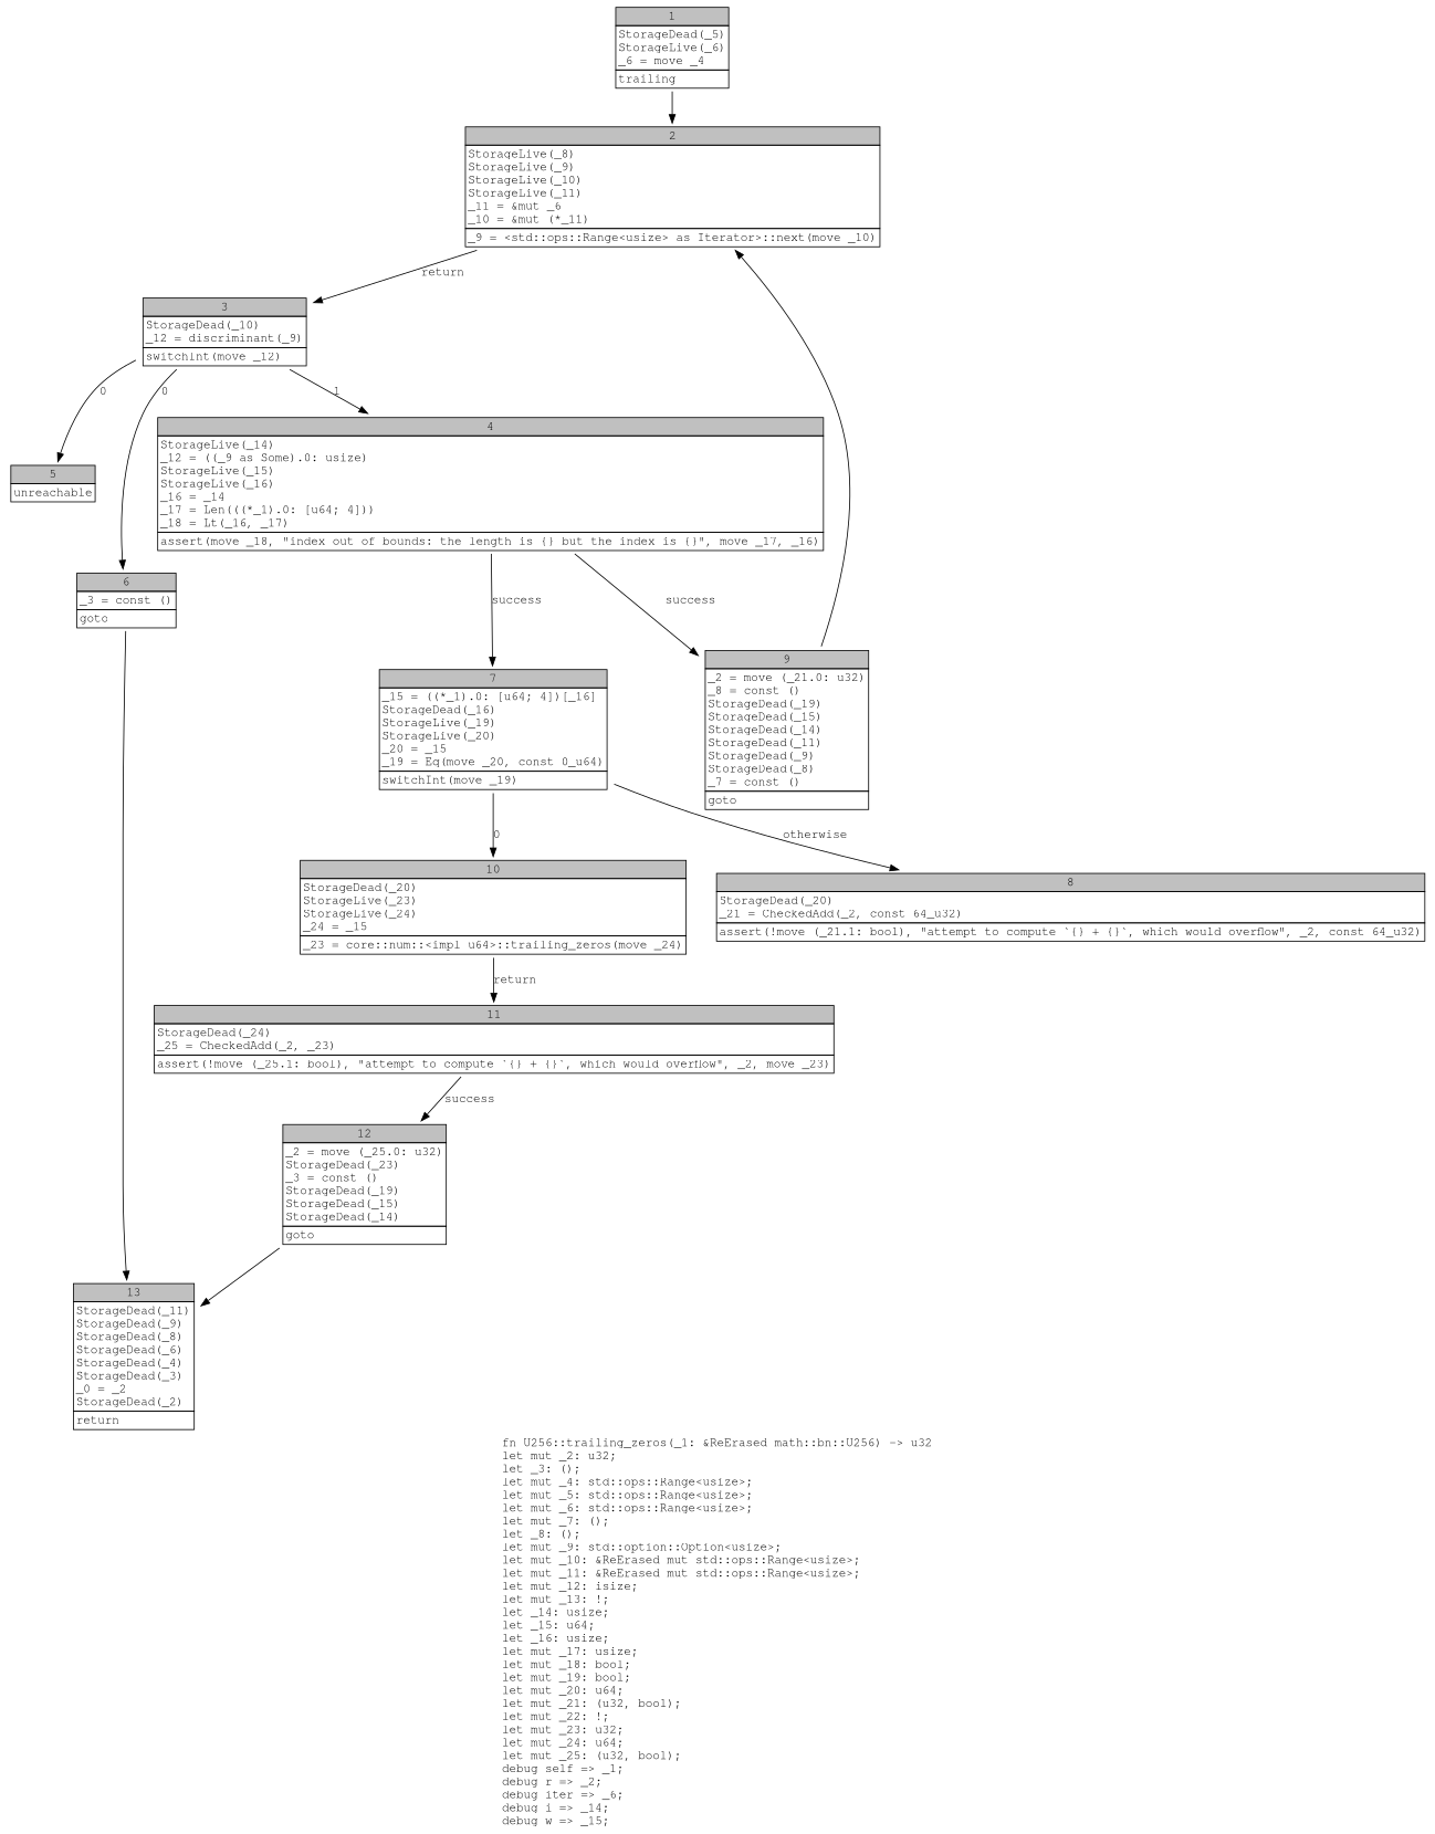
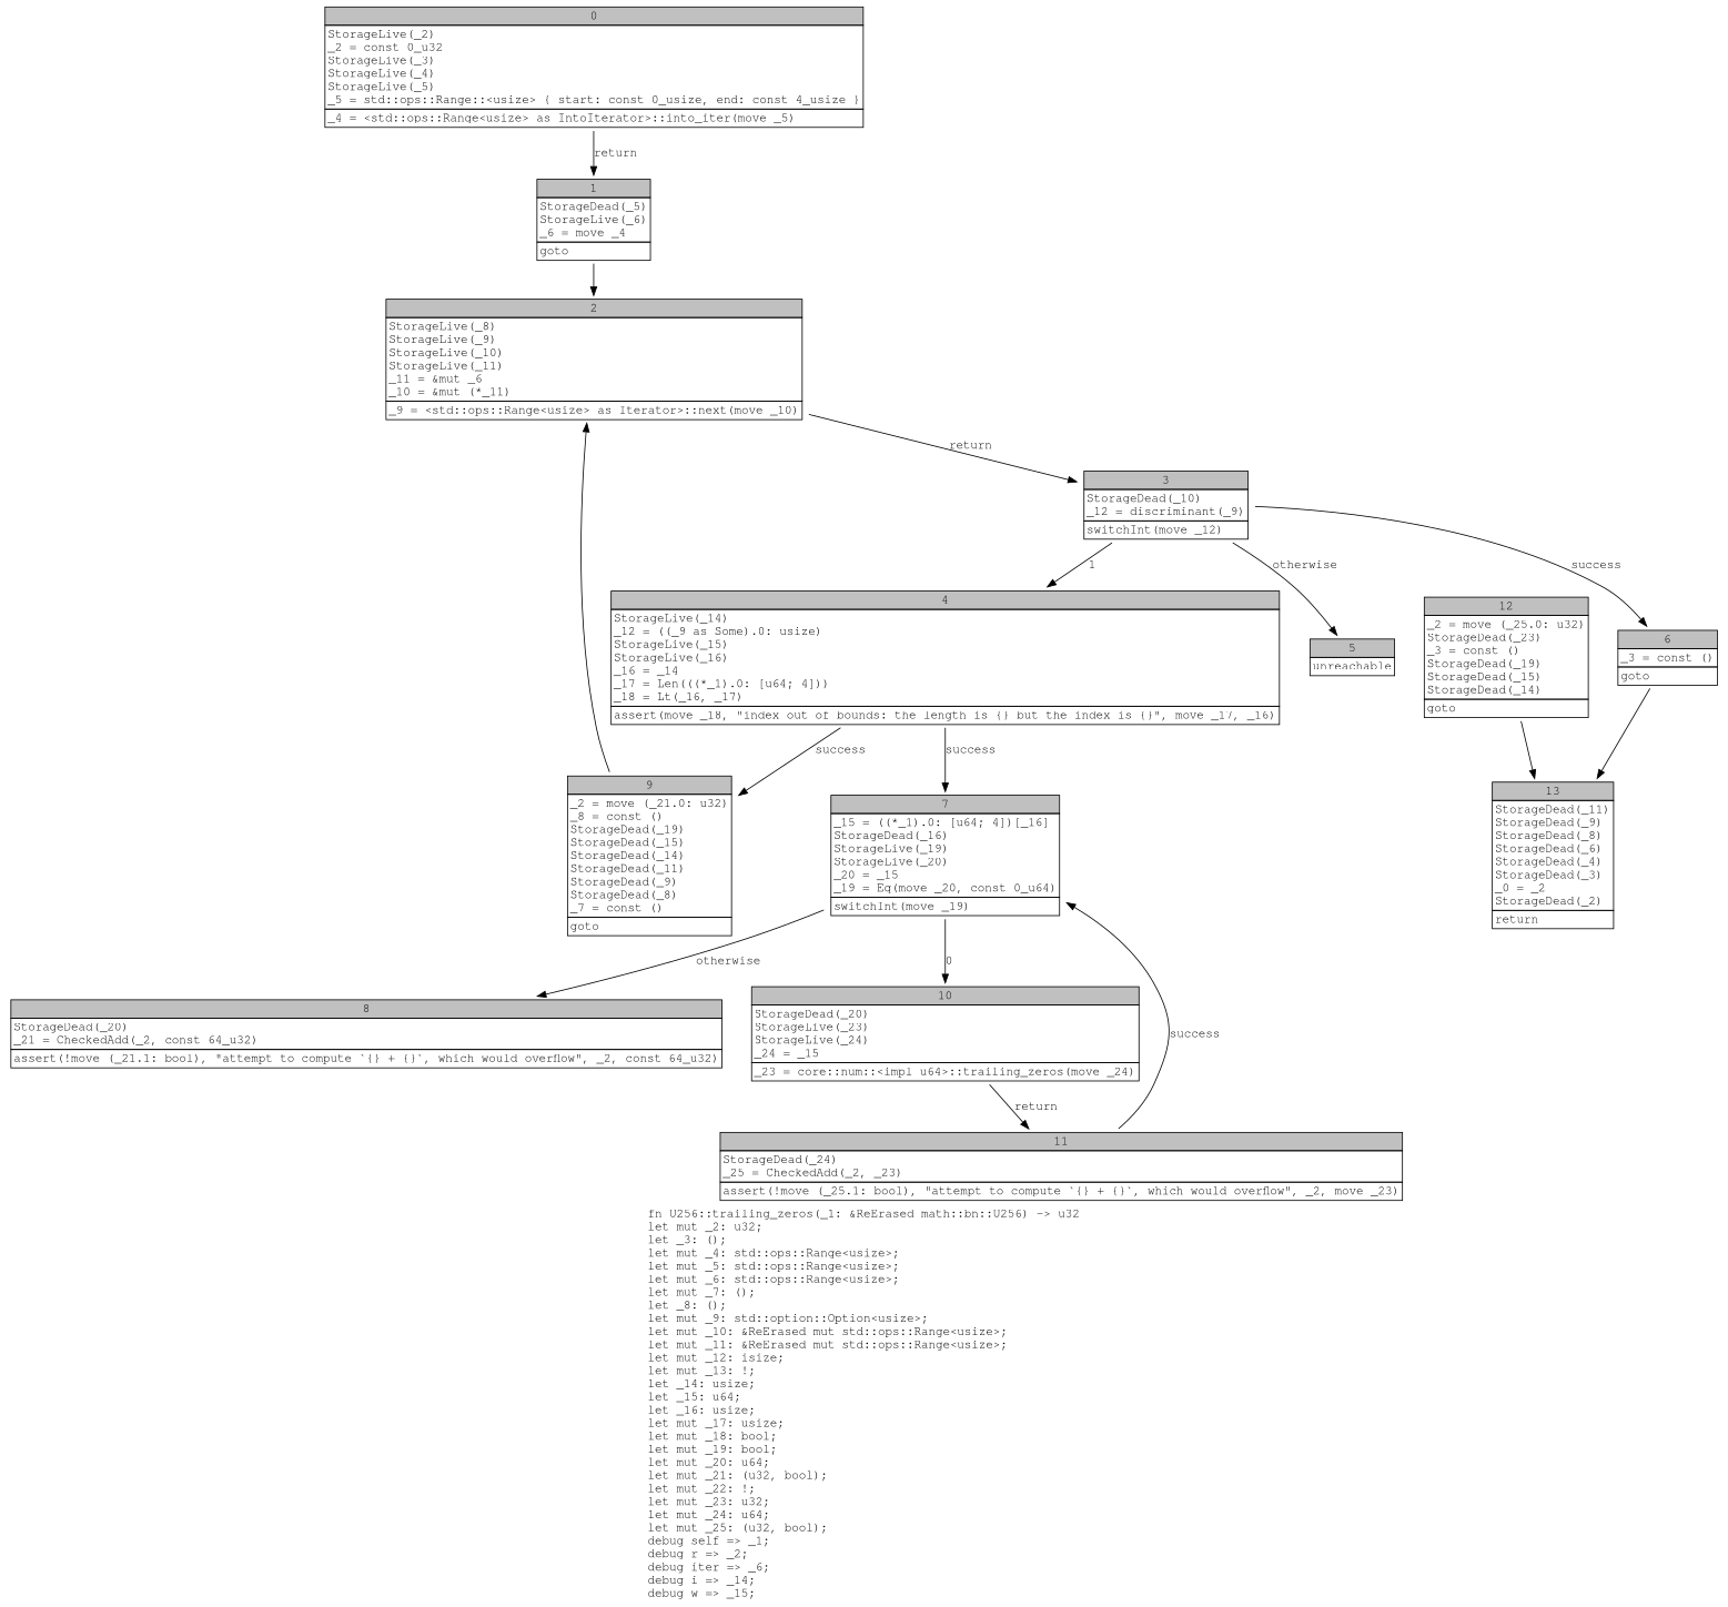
  digraph {
    fontname="Courier, monospace"
    label=<fn U256::trailing_zeros(_1: &amp;ReErased math::bn::U256) -&gt; u32<br align="left"/>let mut _2: u32;<br align="left"/>let _3: ();<br align="left"/>let mut _4: std::ops::Range&lt;usize&gt;;<br align="left"/>let mut _5: std::ops::Range&lt;usize&gt;;<br align="left"/>let mut _6: std::ops::Range&lt;usize&gt;;<br align="left"/>let mut _7: ();<br align="left"/>let _8: ();<br align="left"/>let mut _9: std::option::Option&lt;usize&gt;;<br align="left"/>let mut _10: &amp;ReErased mut std::ops::Range&lt;usize&gt;;<br align="left"/>let mut _11: &amp;ReErased mut std::ops::Range&lt;usize&gt;;<br align="left"/>let mut _12: isize;<br align="left"/>let mut _13: !;<br align="left"/>let _14: usize;<br align="left"/>let _15: u64;<br align="left"/>let _16: usize;<br align="left"/>let mut _17: usize;<br align="left"/>let mut _18: bool;<br align="left"/>let mut _19: bool;<br align="left"/>let mut _20: u64;<br align="left"/>let mut _21: (u32, bool);<br align="left"/>let mut _22: !;<br align="left"/>let mut _23: u32;<br align="left"/>let mut _24: u64;<br align="left"/>let mut _25: (u32, bool);<br align="left"/>debug self =&gt; _1;<br align="left"/>debug r =&gt; _2;<br align="left"/>debug iter =&gt; _6;<br align="left"/>debug i =&gt; _14;<br align="left"/>debug w =&gt; _15;<br align="left"/>>
    node [fontname="Courier, monospace" shape=none]
    edge [fontname="Courier, monospace"]
-   n2 [label=<<table border="0" cellborder="1" cellspacing="0"><tr><td bgcolor="gray" align="center" colspan="1">1</td></tr><tr><td align="left" balign="left">StorageDead(_5)<br/>StorageLive(_6)<br/>_6 = move _4<br/></td></tr><tr><td align="left">trailing</td></tr></table>>]
+   n1 [label=<<table border="0" cellborder="1" cellspacing="0"><tr><td bgcolor="gray" align="center" colspan="1">0</td></tr><tr><td align="left" balign="left">StorageLive(_2)<br/>_2 = const 0_u32<br/>StorageLive(_3)<br/>StorageLive(_4)<br/>StorageLive(_5)<br/>_5 = std::ops::Range::&lt;usize&gt; { start: const 0_usize, end: const 4_usize }<br/></td></tr><tr><td align="left">_4 = &lt;std::ops::Range&lt;usize&gt; as IntoIterator&gt;::into_iter(move _5)</td></tr></table>>]
+   n2 [label=<<table border="0" cellborder="1" cellspacing="0"><tr><td bgcolor="gray" align="center" colspan="1">1</td></tr><tr><td align="left" balign="left">StorageDead(_5)<br/>StorageLive(_6)<br/>_6 = move _4<br/></td></tr><tr><td align="left">goto</td></tr></table>>]
    n3 [label=<<table border="0" cellborder="1" cellspacing="0"><tr><td bgcolor="gray" align="center" colspan="1">2</td></tr><tr><td align="left" balign="left">StorageLive(_8)<br/>StorageLive(_9)<br/>StorageLive(_10)<br/>StorageLive(_11)<br/>_11 = &amp;mut _6<br/>_10 = &amp;mut (*_11)<br/></td></tr><tr><td align="left">_9 = &lt;std::ops::Range&lt;usize&gt; as Iterator&gt;::next(move _10)</td></tr></table>>]
    n4 [label=<<table border="0" cellborder="1" cellspacing="0"><tr><td bgcolor="gray" align="center" colspan="1">3</td></tr><tr><td align="left" balign="left">StorageDead(_10)<br/>_12 = discriminant(_9)<br/></td></tr><tr><td align="left">switchInt(move _12)</td></tr></table>>]
    n5 [label=<<table border="0" cellborder="1" cellspacing="0"><tr><td bgcolor="gray" align="center" colspan="1">4</td></tr><tr><td align="left" balign="left">StorageLive(_14)<br/>_12 = ((_9 as Some).0: usize)<br/>StorageLive(_15)<br/>StorageLive(_16)<br/>_16 = _14<br/>_17 = Len(((*_1).0: [u64; 4]))<br/>_18 = Lt(_16, _17)<br/></td></tr><tr><td align="left">assert(move _18, &quot;index out of bounds: the length is {} but the index is {}&quot;, move _17, _16)</td></tr></table>>]
    n6 [label=<<table border="0" cellborder="1" cellspacing="0"><tr><td bgcolor="gray" align="center" colspan="1">5</td></tr><tr><td align="left">unreachable</td></tr></table>>]
    n7 [label=<<table border="0" cellborder="1" cellspacing="0"><tr><td bgcolor="gray" align="center" colspan="1">6</td></tr><tr><td align="left" balign="left">_3 = const ()<br/></td></tr><tr><td align="left">goto</td></tr></table>>]
    n8 [label=<<table border="0" cellborder="1" cellspacing="0"><tr><td bgcolor="gray" align="center" colspan="1">7</td></tr><tr><td align="left" balign="left">_15 = ((*_1).0: [u64; 4])[_16]<br/>StorageDead(_16)<br/>StorageLive(_19)<br/>StorageLive(_20)<br/>_20 = _15<br/>_19 = Eq(move _20, const 0_u64)<br/></td></tr><tr><td align="left">switchInt(move _19)</td></tr></table>>]
    n9 [label=<<table border="0" cellborder="1" cellspacing="0"><tr><td bgcolor="gray" align="center" colspan="1">9</td></tr><tr><td align="left" balign="left">_2 = move (_21.0: u32)<br/>_8 = const ()<br/>StorageDead(_19)<br/>StorageDead(_15)<br/>StorageDead(_14)<br/>StorageDead(_11)<br/>StorageDead(_9)<br/>StorageDead(_8)<br/>_7 = const ()<br/></td></tr><tr><td align="left">goto</td></tr></table>>]
    n10 [label=<<table border="0" cellborder="1" cellspacing="0"><tr><td bgcolor="gray" align="center" colspan="1">13</td></tr><tr><td align="left" balign="left">StorageDead(_11)<br/>StorageDead(_9)<br/>StorageDead(_8)<br/>StorageDead(_6)<br/>StorageDead(_4)<br/>StorageDead(_3)<br/>_0 = _2<br/>StorageDead(_2)<br/></td></tr><tr><td align="left">return</td></tr></table>>]
    n11 [label=<<table border="0" cellborder="1" cellspacing="0"><tr><td bgcolor="gray" align="center" colspan="1">8</td></tr><tr><td align="left" balign="left">StorageDead(_20)<br/>_21 = CheckedAdd(_2, const 64_u32)<br/></td></tr><tr><td align="left">assert(!move (_21.1: bool), &quot;attempt to compute `{} + {}`, which would overflow&quot;, _2, const 64_u32)</td></tr></table>>]
    n12 [label=<<table border="0" cellborder="1" cellspacing="0"><tr><td bgcolor="gray" align="center" colspan="1">10</td></tr><tr><td align="left" balign="left">StorageDead(_20)<br/>StorageLive(_23)<br/>StorageLive(_24)<br/>_24 = _15<br/></td></tr><tr><td align="left">_23 = core::num::&lt;impl u64&gt;::trailing_zeros(move _24)</td></tr></table>>]
    n13 [label=<<table border="0" cellborder="1" cellspacing="0"><tr><td bgcolor="gray" align="center" colspan="1">11</td></tr><tr><td align="left" balign="left">StorageDead(_24)<br/>_25 = CheckedAdd(_2, _23)<br/></td></tr><tr><td align="left">assert(!move (_25.1: bool), &quot;attempt to compute `{} + {}`, which would overflow&quot;, _2, move _23)</td></tr></table>>]
    n14 [label=<<table border="0" cellborder="1" cellspacing="0"><tr><td bgcolor="gray" align="center" colspan="1">12</td></tr><tr><td align="left" balign="left">_2 = move (_25.0: u32)<br/>StorageDead(_23)<br/>_3 = const ()<br/>StorageDead(_19)<br/>StorageDead(_15)<br/>StorageDead(_14)<br/></td></tr><tr><td align="left">goto</td></tr></table>>]
+   n1 -> n2 [label=return]
    n2 -> n3
    n3 -> n4 [label=return]
    n4 -> n5 [label=1]
-   n4 -> n6 [label=0]
-   n4 -> n7 [label=0]
+   n4 -> n6 [label=otherwise]
+   n4 -> n7 [label=success]
    n5 -> n8 [label=success]
    n5 -> n9 [label=success]
    n7 -> n10
    n8 -> n11 [label=otherwise]
    n8 -> n12 [label=0]
    n9 -> n3
    n12 -> n13 [label=return]
-   n13 -> n14 [label=success]
+   n13 -> n8 [label=success]
    n14 -> n10
  }
